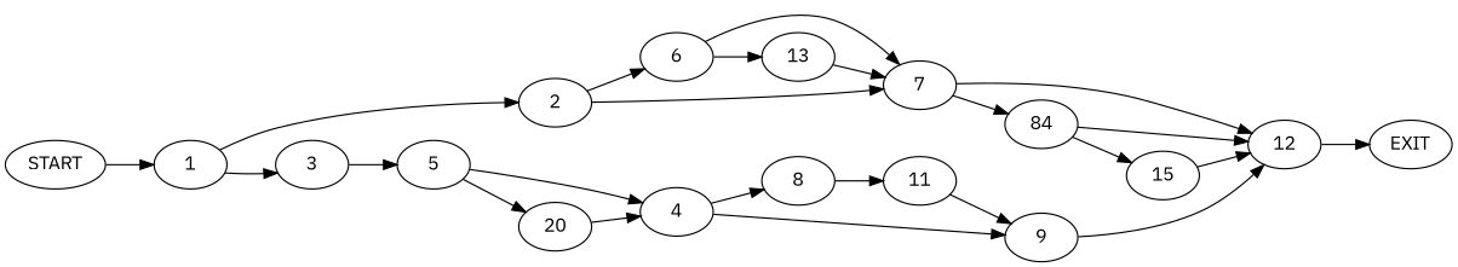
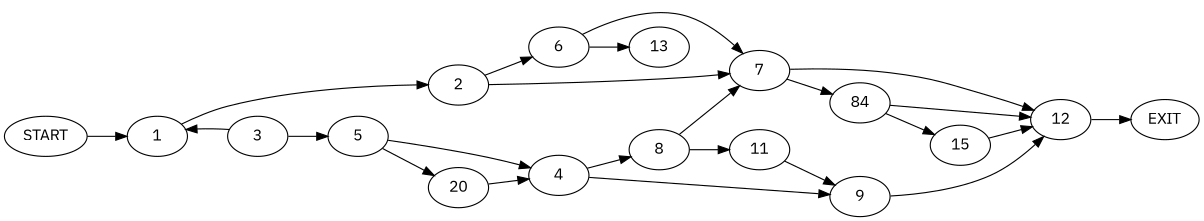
  digraph {
    fontname="IBM Plex Sans"
    rankdir=LR
    node [fontname="IBM Plex Sans"]
    edge [fontname="IBM Plex Sans"]
    n1 [label=START]
    1
    2
    3
    n5 [label=EXIT]
    6
    7
    5
    13
    12
    n11 [label=84]
    4
    8
    9
    n15 [label=20]
    11
    15
    n1 -> 1
    1 -> 2
-   1 -> 3
+   3 -> 1
    2 -> 6
    2 -> 7
    3 -> 5
    6 -> 7
    6 -> 13
    7 -> 12
    7 -> n11
    5 -> 4
    5 -> n15
-   13 -> 7
+   8 -> 7
    12 -> n5
    n11 -> 12
    n11 -> 15
    4 -> 8
    4 -> 9
    8 -> 11
    9 -> 12
    n15 -> 4
    11 -> 9
    15 -> 12
  }
